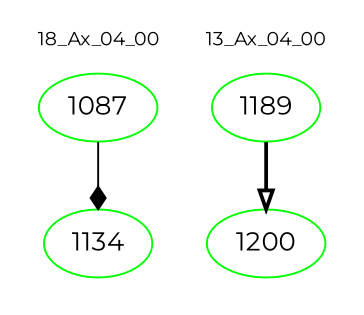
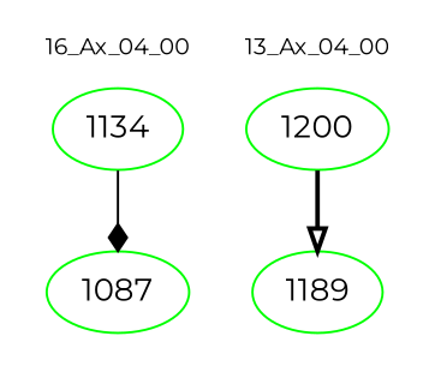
  digraph {
    fontname=Montserrat
    node [color=green fontname=Montserrat]
    edge [color=black fontname=Montserrat]
    n1 [label=1087]
    n2 [label=1134]
    n3 [label=1189]
    n4 [label=1200]
    subgraph cluster_1 {
      color=white
      fontsize=10
-     label="18_Ax_04_00"
+     label="16_Ax_04_00"
      n1
      n2
    }
    subgraph cluster_2 {
      color=white
      fontsize=10
      label="13_Ax_04_00"
      n3
      n4
    }
-   n1 -> n2 [arrowhead=diamond style=solid]
-   n3 -> n4 [arrowhead=onormal style=bold]
+   n2 -> n1 [arrowhead=diamond style=solid]
+   n4 -> n3 [arrowhead=onormal style=bold]
  }
